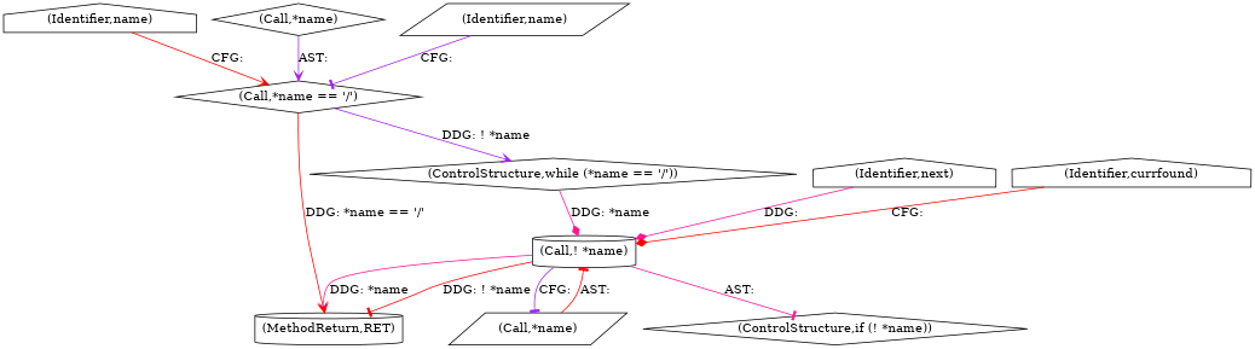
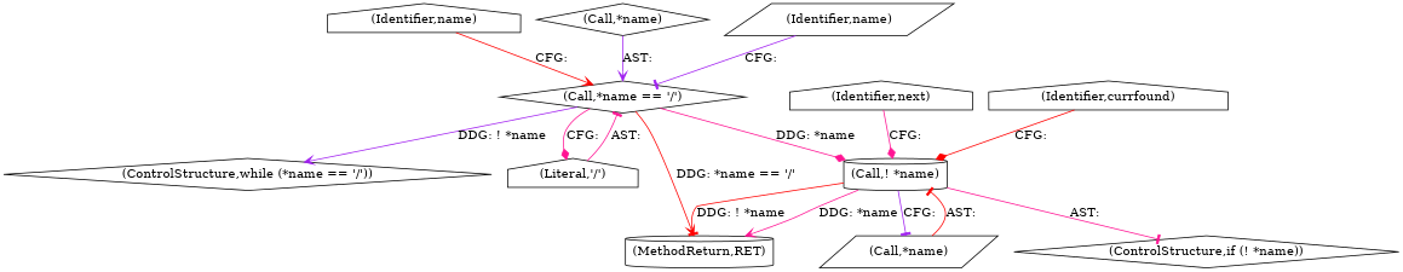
  digraph {
    node [shape=diamond]
    edge [arrowhead=tee color=deeppink]
    n1 [label="(Call,! *name)" shape=cylinder]
    n2 [label="(MethodReturn,RET)" shape=cylinder]
    n3 [label="(Call,*name)" shape=parallelogram]
    n4 [label="(ControlStructure,if (! *name))"]
    n5 [label="(Call,*name == '/')"]
    n6 [label="(ControlStructure,while (*name == '/'))"]
+   n7 [label="(Literal,'/')" shape=house]
    n8 [label="(Identifier,name)" shape=house]
    n9 [label="(Identifier,next)" shape=house]
    n10 [label="(Call,*name)"]
    n11 [label="(Identifier,currfound)" shape=house]
    n12 [label="(Identifier,name)" shape=parallelogram]
    n1 -> n2 [arrowhead=vee label="DDG: *name"]
    n1 -> n2 [color=red label="DDG: ! *name"]
    n1 -> n3 [color=purple label="CFG: "]
    n1 -> n4 [label="AST: "]
    n3 -> n1 [color=red label="AST: "]
-   n6 -> n1 [arrowhead=diamond label="DDG: *name"]
+   n5 -> n1 [arrowhead=diamond label="DDG: *name"]
    n5 -> n2 [arrowhead=vee color=red label="DDG: *name == '/'"]
    n5 -> n6 [arrowhead=vee color=purple label="DDG: ! *name"]
+   n5 -> n7 [arrowhead=diamond label="CFG: "]
+   n7 -> n5 [label="AST: "]
    n8 -> n5 [arrowhead=vee color=red label="CFG: "]
-   n9 -> n1 [arrowhead=diamond label="DDG: "]
+   n9 -> n1 [arrowhead=diamond label="CFG: "]
    n10 -> n5 [arrowhead=vee color=purple label="AST: "]
    n11 -> n1 [arrowhead=diamond color=red label="CFG: "]
    n12 -> n5 [color=purple label="CFG: "]
  }
